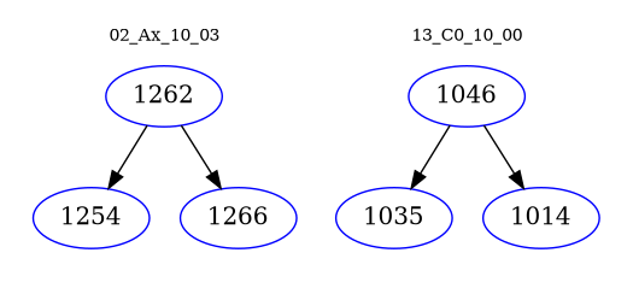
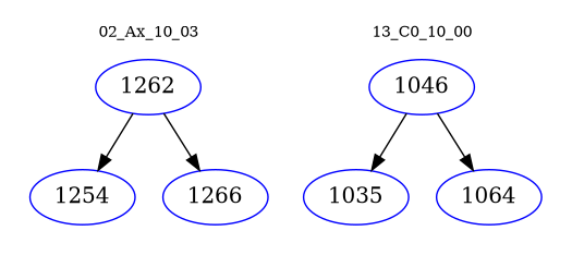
  digraph {
    node [color=blue]
    edge [color=black]
    n1 [label=1262]
    n2 [label=1254]
    n3 [label=1266]
    n4 [label=1046]
    n5 [label=1035]
-   n6 [label=1014]
+   n6 [label=1064]
    subgraph cluster_1 {
      color=white
      fontsize=10
      label="02_Ax_10_03"
      n1
      n2
      n3
    }
    subgraph cluster_2 {
      color=white
      fontsize=10
      label="13_C0_10_00"
      n4
      n5
      n6
    }
    n1 -> n2
    n1 -> n3
    n4 -> n5
    n4 -> n6
  }
